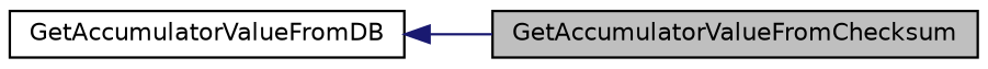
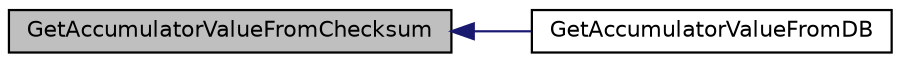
  digraph {
    rankdir=LR
    node [color=black fontname=Helvetica fontsize=10 shape=record style=filled]
    n1 [fillcolor=grey75 fontcolor=black height=0.2 label=GetAccumulatorValueFromChecksum width=0.4]
    n2 [fillcolor=white height=0.2 label=GetAccumulatorValueFromDB width=0.4]
-   n2 -> n1 [color=midnightblue dir=back fontname=Helvetica fontsize=10 labelfontname=Helvetica labelfontsize=10 style=solid]
+   n1 -> n2 [color=midnightblue dir=back fontname=Helvetica fontsize=10 labelfontname=Helvetica labelfontsize=10 style=solid]
  }
